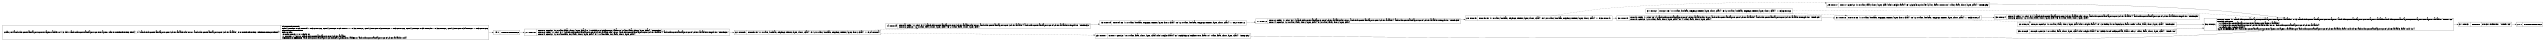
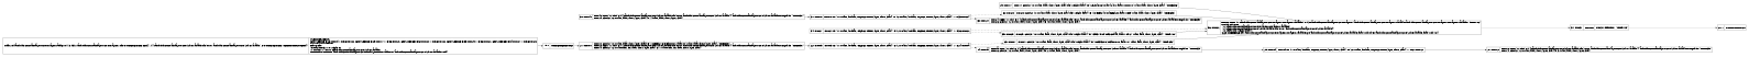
  digraph {
    rankdir=LR
    node [shape=record]
-   n1 [label="{19\:\ ?|MTH_TYPE_BLOCK\l}"]
+   n1 [label="{19\:\ ?|MTH_ENTER_BLOCK\l}"]
    n2 [label="{21\:\ 0x0000|0x0000: CONST  (r0 I:??[int, float, short, byte, char]) = (1065353216(0x3f800000, float:1.0) ??[int, float, short, byte, char])  (LINE:690)\l0x0002: IGET  (r1 I:int) = (r4 I:androidx.constraintlayout.core.SolverVariable A[D('error' androidx.constraintlayout.core.SolverVariable)]) androidx.constraintlayout.core.SolverVariable.strength int  (LINE:691)\l0x0004: CONST  (r2 I:??[boolean, int, float, short, byte, char]) = (1 ??[boolean, int, float, short, byte, char]) \l}"]
    n3 [label="{22\:\ 0x0005|0x0005: IF  (r1 I:??[int, boolean, OBJECT, ARRAY, byte, short, char]) != (r2 I:??[int, boolean, OBJECT, ARRAY, byte, short, char])  \-\> B:24:0x000a \l}"]
    n4 [label="{23\:\ 0x0007|0x0007: CONST  (r0 I:??[int, float, short, byte, char] A[D('weight' float)]) = (1065353216(0x3f800000, float:1.0) ??[int, float, short, byte, char])  (LINE:692)\l}"]
    n5 [label="{24\:\ 0x000a|0x000a: IGET  (r1 I:int) = (r4 I:androidx.constraintlayout.core.SolverVariable A[D('error' androidx.constraintlayout.core.SolverVariable)]) androidx.constraintlayout.core.SolverVariable.strength int  (LINE:693)\l0x000c: CONST  (r2 I:??[int, float, short, byte, char]) = (2 ??[int, float, short, byte, char]) \l}"]
    n6 [label="{36\:\ 0x002c|0x002c: IGET  (r1 I:androidx.constraintlayout.core.ArrayRow$ArrayRowVariables) = (r3 I:androidx.constraintlayout.core.ArrayRow) androidx.constraintlayout.core.ArrayRow.variables androidx.constraintlayout.core.ArrayRow$ArrayRowVariables  (LINE:702)\l0x002e: INVOKE  \l  (r1 I:androidx.constraintlayout.core.ArrayRow$ArrayRowVariables)\l  (r4 I:androidx.constraintlayout.core.SolverVariable A[D('error' androidx.constraintlayout.core.SolverVariable)])\l  (r0 I:float A[D('weight' float)])\l type: INTERFACE call: androidx.constraintlayout.core.ArrayRow.ArrayRowVariables.put(androidx.constraintlayout.core.SolverVariable, float):void A[MD:(androidx.constraintlayout.core.SolverVariable, float):void (m)]\l}"]
    n7 [label="{25\:\ 0x000d|0x000d: IF  (r1 I:??[int, boolean, OBJECT, ARRAY, byte, short, char]) != (r2 I:??[int, boolean, OBJECT, ARRAY, byte, short, char])  \-\> B:27:0x0012 \l}"]
    n8 [label="{37\:\ 0x0031|RETURN\l|0x0031: RETURN    (LINE:703)\l}"]
    n9 [label="{20\:\ ?|TYPE_EXIT_BLOCK\l}"]
    n10 [label="{27\:\ 0x0012|0x0012: IGET  (r1 I:int) = (r4 I:androidx.constraintlayout.core.SolverVariable A[D('error' androidx.constraintlayout.core.SolverVariable)]) androidx.constraintlayout.core.SolverVariable.strength int  (LINE:695)\l0x0014: CONST  (r2 I:??[int, float, short, byte, char]) = (3 ??[int, float, short, byte, char]) \l}"]
-   n11 [label="{28\:\ 0x0015|0x0015: IF  (r1 I:??[int, boolean, OBJECT, ARRAY, byte, short, char]) != (r2 I:??[int, boolean, OBJECT, ARRAY, byte, short, char])  \-\> B:30:0x001b \l}"]
    n12 [label="{29\:\ 0x0017|0x0017: CONST  (r0 I:??[int, float, short, byte, char] A[D('weight' float)]) = (1232348160(0x49742400, float:1000000.0) ??[int, float, short, byte, char])  (LINE:696)\l}"]
    n13 [label="{30\:\ 0x001b|0x001b: IGET  (r1 I:int) = (r4 I:androidx.constraintlayout.core.SolverVariable A[D('error' androidx.constraintlayout.core.SolverVariable)]) androidx.constraintlayout.core.SolverVariable.strength int  (LINE:697)\l0x001d: CONST  (r2 I:??[int, float, short, byte, char]) = (4 ??[int, float, short, byte, char]) \l}"]
    n14 [label="{31\:\ 0x001e|0x001e: IF  (r1 I:??[int, boolean, OBJECT, ARRAY, byte, short, char]) != (r2 I:??[int, boolean, OBJECT, ARRAY, byte, short, char])  \-\> B:33:0x0024 \l}"]
    n15 [label="{32\:\ 0x0020|0x0020: CONST  (r0 I:??[int, float, short, byte, char] A[D('weight' float)]) = (1315859240(0x4e6e6b28, float:1.0E9) ??[int, float, short, byte, char])  (LINE:698)\l}"]
    n16 [label="{33\:\ 0x0024|0x0024: IGET  (r1 I:int) = (r4 I:androidx.constraintlayout.core.SolverVariable A[D('error' androidx.constraintlayout.core.SolverVariable)]) androidx.constraintlayout.core.SolverVariable.strength int  (LINE:699)\l0x0026: CONST  (r2 I:??[int, float, short, byte, char]) = (5 ??[int, float, short, byte, char]) \l}"]
    n17 [label="{34\:\ 0x0027|0x0027: IF  (r1 I:??[int, boolean, OBJECT, ARRAY, byte, short, char]) != (r2 I:??[int, boolean, OBJECT, ARRAY, byte, short, char])  \-\> B:36:0x002c \l}"]
    n18 [label="{35\:\ 0x0029|0x0029: CONST  (r0 I:??[int, float, short, byte, char] A[D('weight' float)]) = (1399379109(0x5368d4a5, float:1.0E12) ??[int, float, short, byte, char])  (LINE:700)\l}"]
    n19 [label="{public void androidx.constraintlayout.core.ArrayRow.addError((r3 'this' I:androidx.constraintlayout.core.ArrayRow A[IMMUTABLE_TYPE, THIS]), (r4 I:androidx.constraintlayout.core.SolverVariable A[D('error' androidx.constraintlayout.core.SolverVariable), IMMUTABLE_TYPE, METHOD_ARGUMENT]))  | USE_LINES_HINTS\lCROSS_EDGE: B:26:0x000f \-\> B:36:0x002c, CROSS_EDGE: B:29:0x0017 \-\> B:36:0x002c, CROSS_EDGE: B:32:0x0020 \-\> B:36:0x002c, CROSS_EDGE: B:35:0x0029 \-\> B:36:0x002c, CROSS_EDGE: B:34:0x0027 \-\> B:36:0x002c\lINLINE_NOT_NEEDED\lDebug Info:\l  0x0002\-0x0031: r0 'weight' F\l  \-1 \-0x0031: r4 'error' Landroidx\/constraintlayout\/core\/SolverVariable;\lMETHOD_OVERRIDE: [androidx.constraintlayout.core.LinearSystem.Row.addError(androidx.constraintlayout.core.SolverVariable):void]\l}"]
    n1 -> n2
    n2 -> n3
    n3 -> n4 [style=dashed]
    n3 -> n5 [style=dashed]
    n4 -> n6
    n5 -> n7
    n6 -> n8
    n7 -> n10
    n8 -> n9
-   n10 -> n11
-   n11 -> n12 [style=dashed]
-   n11 -> n13
    n12 -> n6
    n13 -> n14
    n14 -> n15 [style=dashed]
    n14 -> n16
    n15 -> n6
    n17 -> n6 [style=dashed]
-   n17 -> n14 [style=dashed]
+   n17 -> n18 [style=dashed]
    n18 -> n6
    n19 -> n1
  }
